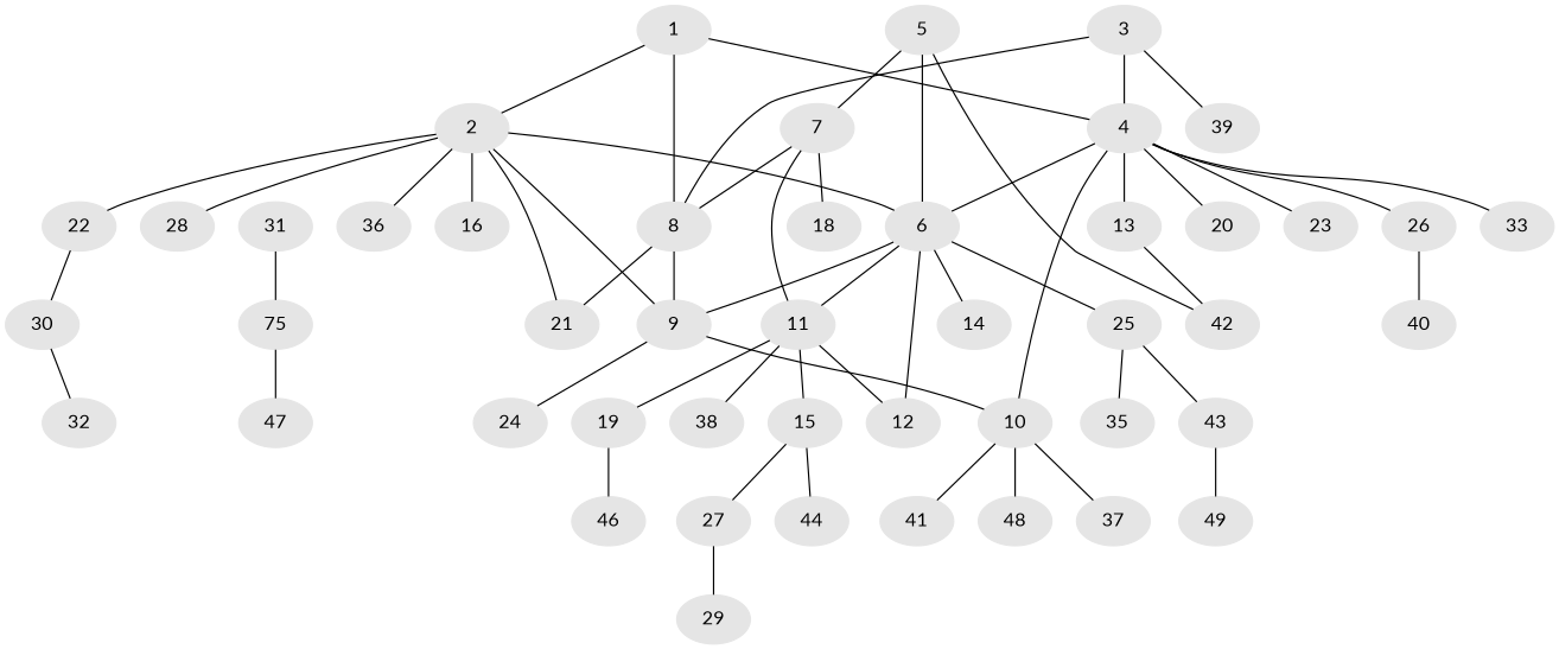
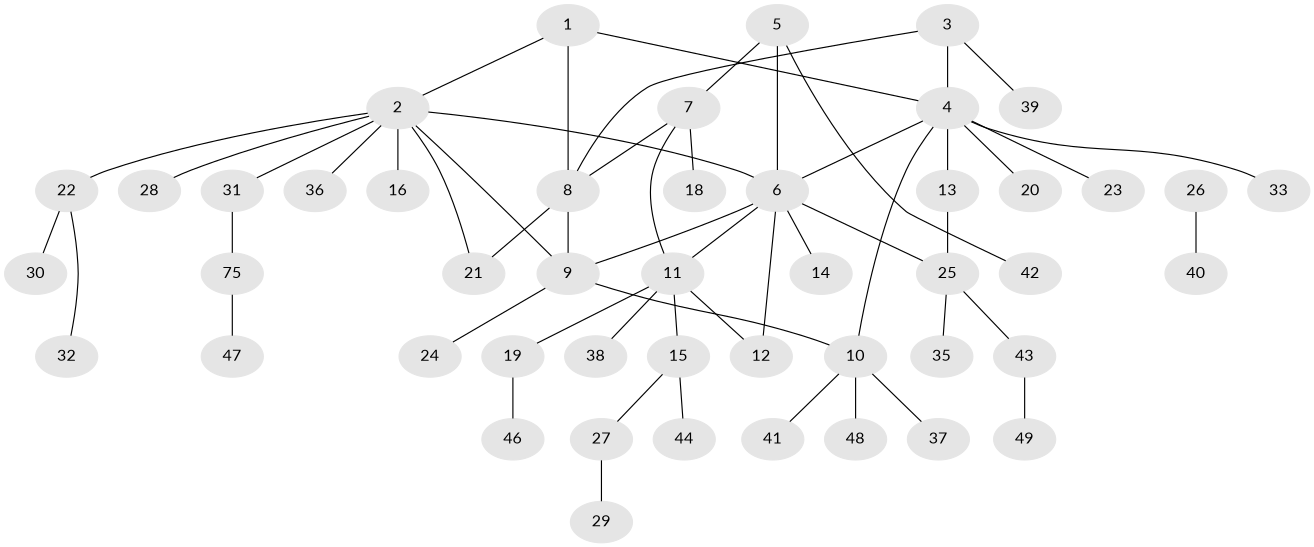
  graph {
    fontname=Lato
    node [color=gray90 fontname=Lato style=filled]
    edge [fontname=Lato]
    1
    2
    4
    8
    6
    9
    16
    21
    22
    28
    31
    36
    10
    13
    20
    23
    26
    33
    11
    12
    14
    25
    24
    30
    32
    n26 [label=75]
    3
    39
    37
    41
    48
    42
    40
    5
    7
    18
    15
    19
    38
    35
    43
    27
    44
    46
    29
    49
    47
    1 -- 2
    1 -- 4
    1 -- 8
    2 -- 6
    2 -- 9
    2 -- 16
    2 -- 21
    2 -- 22
    2 -- 28
+   2 -- 31
    2 -- 36
    4 -- 6
    4 -- 10
    4 -- 13
    4 -- 20
    4 -- 23
-   4 -- 26
    4 -- 33
    8 -- 9
    8 -- 21
    6 -- 9
    6 -- 11
    6 -- 12
    6 -- 14
    6 -- 25
    9 -- 10
    9 -- 24
    22 -- 30
-   30 -- 32
+   22 -- 32
    31 -- n26
    10 -- 37
    10 -- 41
    10 -- 48
-   13 -- 42
+   13 -- 25
    26 -- 40
    11 -- 12
    11 -- 15
    11 -- 19
    11 -- 38
    25 -- 35
    25 -- 43
    n26 -- 47
    3 -- 4
    3 -- 8
    3 -- 39
    5 -- 6
    5 -- 42
    5 -- 7
    7 -- 8
    7 -- 11
    7 -- 18
    15 -- 27
    15 -- 44
    19 -- 46
    43 -- 49
    27 -- 29
  }
